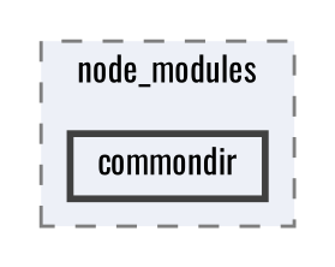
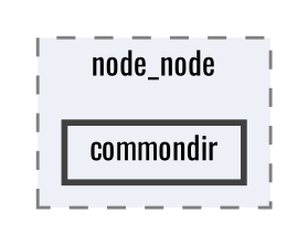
  digraph {
    compound=true
    fontname=Oswald
    n1 [color=grey25 fillcolor="#edf0f7" fontname=Oswald fontsize=10 height=0.2 label=commondir shape=box style="filled,bold" width=0.4]
    subgraph cluster_1 {
      bgcolor="#edf0f7"
      fontsize=10
-     label=node_modules
+     label=node_node
      pencolor=grey50
      style="filled,dashed"
      n1
    }
  }
